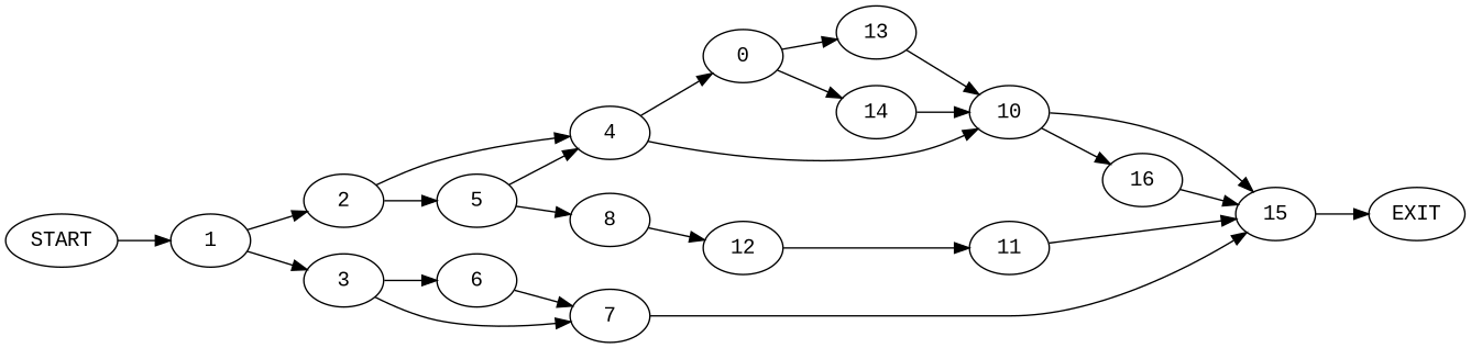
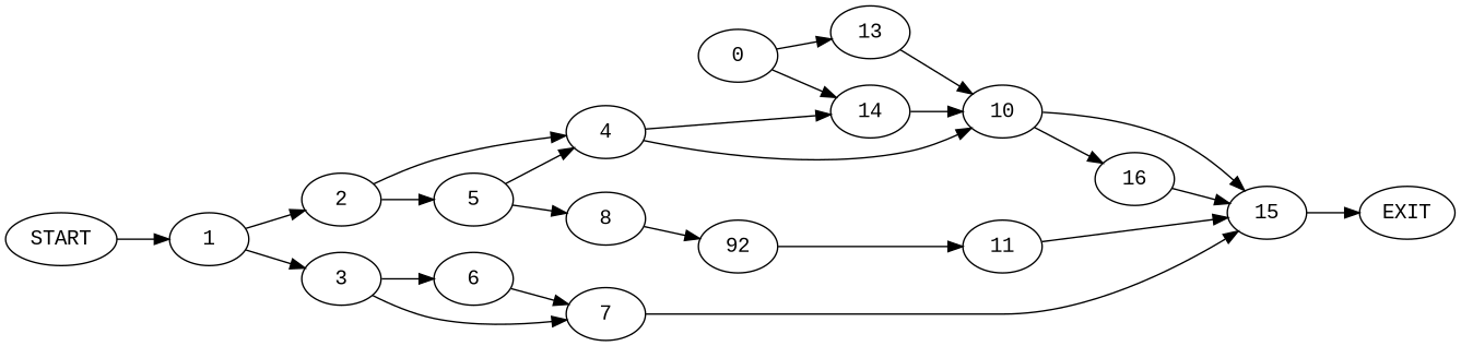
  digraph {
    fontname="Liberation Mono"
    rankdir=LR
    node [fontname="Liberation Mono"]
    edge [fontname="Liberation Mono"]
    n1 [label=START]
    1
    2
    3
    n5 [label=EXIT]
    4
    5
    6
    7
    n10 [label=0]
    10
    8
    15
    13
    14
    16
-   12
+   12 [label=92]
    11
    n1 -> 1
    1 -> 2
    1 -> 3
    2 -> 4
    2 -> 5
    3 -> 6
    3 -> 7
-   4 -> n10
+   4 -> 14
    4 -> 10
    5 -> 4
    5 -> 8
    6 -> 7
    7 -> 15
    n10 -> 13
    n10 -> 14
    10 -> 15
    10 -> 16
    8 -> 12
    15 -> n5
    13 -> 10
    14 -> 10
    16 -> 15
    12 -> 11
    11 -> 15
  }
